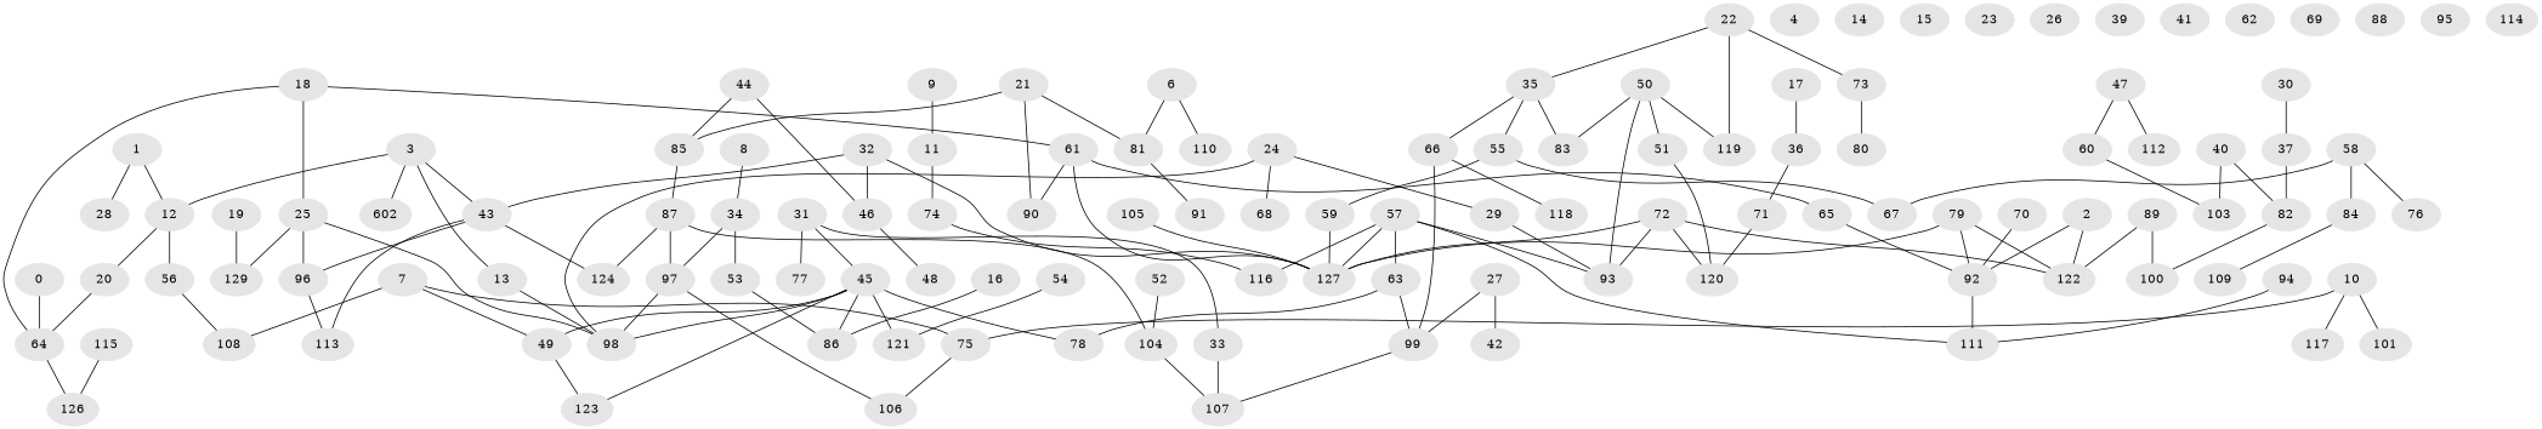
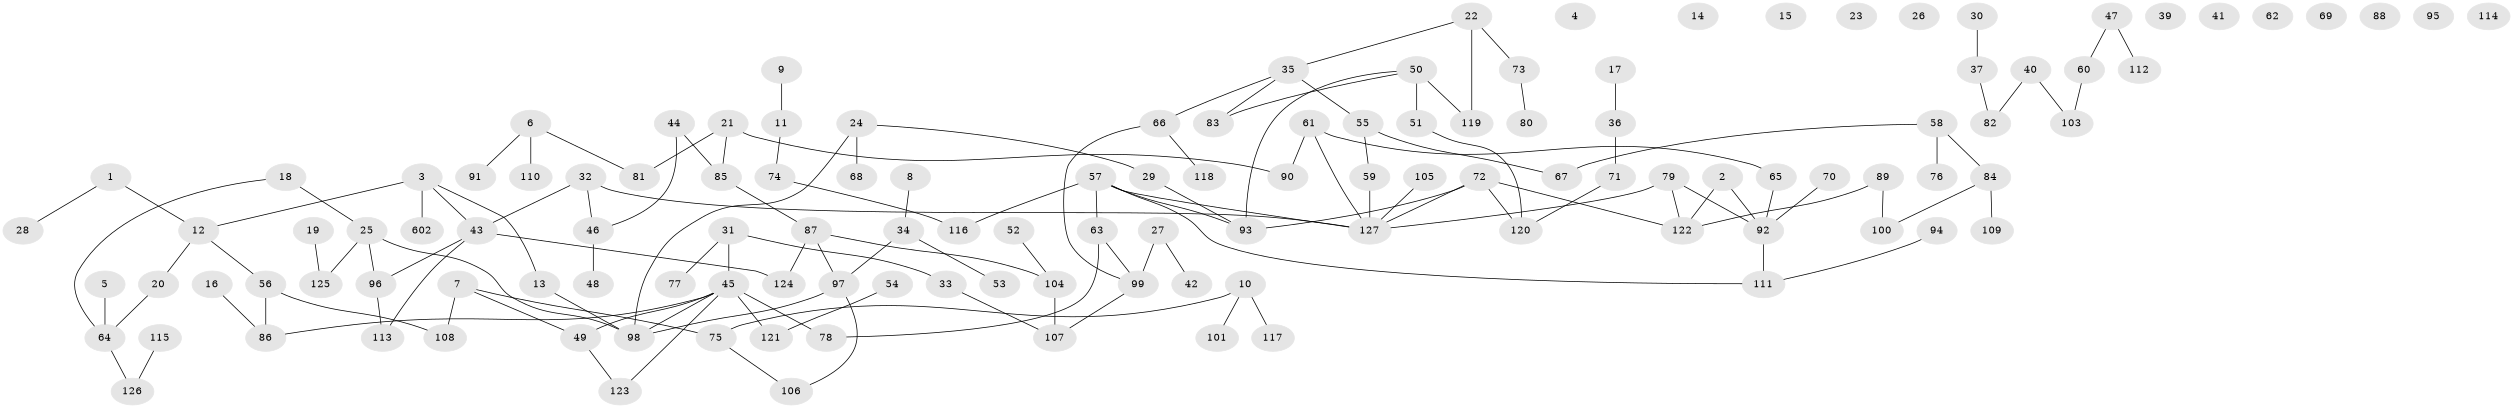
  graph {
    node [color=gray90 style=filled]
    1
    12
    28
    20
    56
    2
    92
    122
    111
    3
    13
    43
    n13 [label=602]
    98
    96
    113
    124
    4
-   5 [label=0]
+   5
    64
    126
    6
    81
    91
    110
    7
    49
    75
    108
    123
    106
    8
    34
    53
    97
    9
    11
    74
    10
    101
    117
    116
    86
    14
    15
    16
    17
    36
    71
    18
    25
    61
-   125 [label=129]
+   125
    90
    127
    65
    19
    21
    85
    87
    22
    35
    73
    119
    55
    66
    83
    80
    23
    24
    29
    68
    93
    26
    27
    42
    99
    107
    30
    37
    82
    31
    33
    45
    77
    78
    121
    32
    46
    48
    59
    67
    118
    120
    100
    39
    40
    103
    41
    44
    47
    60
    112
    50
    51
    52
    104
    54
    57
    63
    58
    76
    84
    109
    62
    69
    70
    72
    79
    88
    89
    94
    95
    105
    114
    115
    1 -- 12
    1 -- 28
    12 -- 20
    12 -- 56
    20 -- 64
    56 -- 108
-   53 -- 86
+   56 -- 86
    2 -- 92
    2 -- 122
    92 -- 111
    3 -- 12
    3 -- 13
    3 -- 43
    3 -- n13
    13 -- 98
    43 -- 96
    43 -- 113
    43 -- 124
    96 -- 113
    5 -- 64
    64 -- 126
    6 -- 81
-   81 -- 91
+   6 -- 91
    6 -- 110
    7 -- 49
    7 -- 75
    7 -- 108
    49 -- 123
    75 -- 106
    8 -- 34
    34 -- 53
    34 -- 97
    97 -- 98
    97 -- 106
    9 -- 11
    11 -- 74
    74 -- 116
    10 -- 75
    10 -- 101
    10 -- 117
    16 -- 86
    17 -- 36
    36 -- 71
    71 -- 120
    18 -- 64
    18 -- 25
-   18 -- 61
    25 -- 98
    25 -- 96
    25 -- 125
    61 -- 90
    61 -- 127
    61 -- 65
    65 -- 92
    19 -- 125
    21 -- 81
    21 -- 90
    21 -- 85
    85 -- 87
    87 -- 124
    87 -- 97
    87 -- 104
    22 -- 35
    22 -- 73
    22 -- 119
    35 -- 55
    35 -- 66
    35 -- 83
    73 -- 80
    55 -- 59
    55 -- 67
    66 -- 99
    66 -- 118
    24 -- 98
    24 -- 29
    24 -- 68
    29 -- 93
    27 -- 42
    27 -- 99
    99 -- 107
    30 -- 37
    37 -- 82
-   82 -- 100
+   84 -- 100
    31 -- 33
    31 -- 45
    31 -- 77
    33 -- 107
    45 -- 98
    45 -- 49
    45 -- 123
    45 -- 86
    45 -- 78
    45 -- 121
    32 -- 43
    32 -- 127
    32 -- 46
    46 -- 48
    59 -- 127
    40 -- 82
    40 -- 103
    44 -- 85
    44 -- 46
    47 -- 60
    47 -- 112
    60 -- 103
    50 -- 119
    50 -- 83
    50 -- 93
    50 -- 51
    51 -- 120
    52 -- 104
    104 -- 107
    54 -- 121
    57 -- 111
    57 -- 116
    57 -- 127
    57 -- 93
    57 -- 63
    63 -- 99
    63 -- 78
    58 -- 67
    58 -- 76
    58 -- 84
    84 -- 109
    70 -- 92
    72 -- 122
    72 -- 127
    72 -- 93
    72 -- 120
    79 -- 92
    79 -- 122
    79 -- 127
    89 -- 122
    89 -- 100
    94 -- 111
    105 -- 127
    115 -- 126
  }
